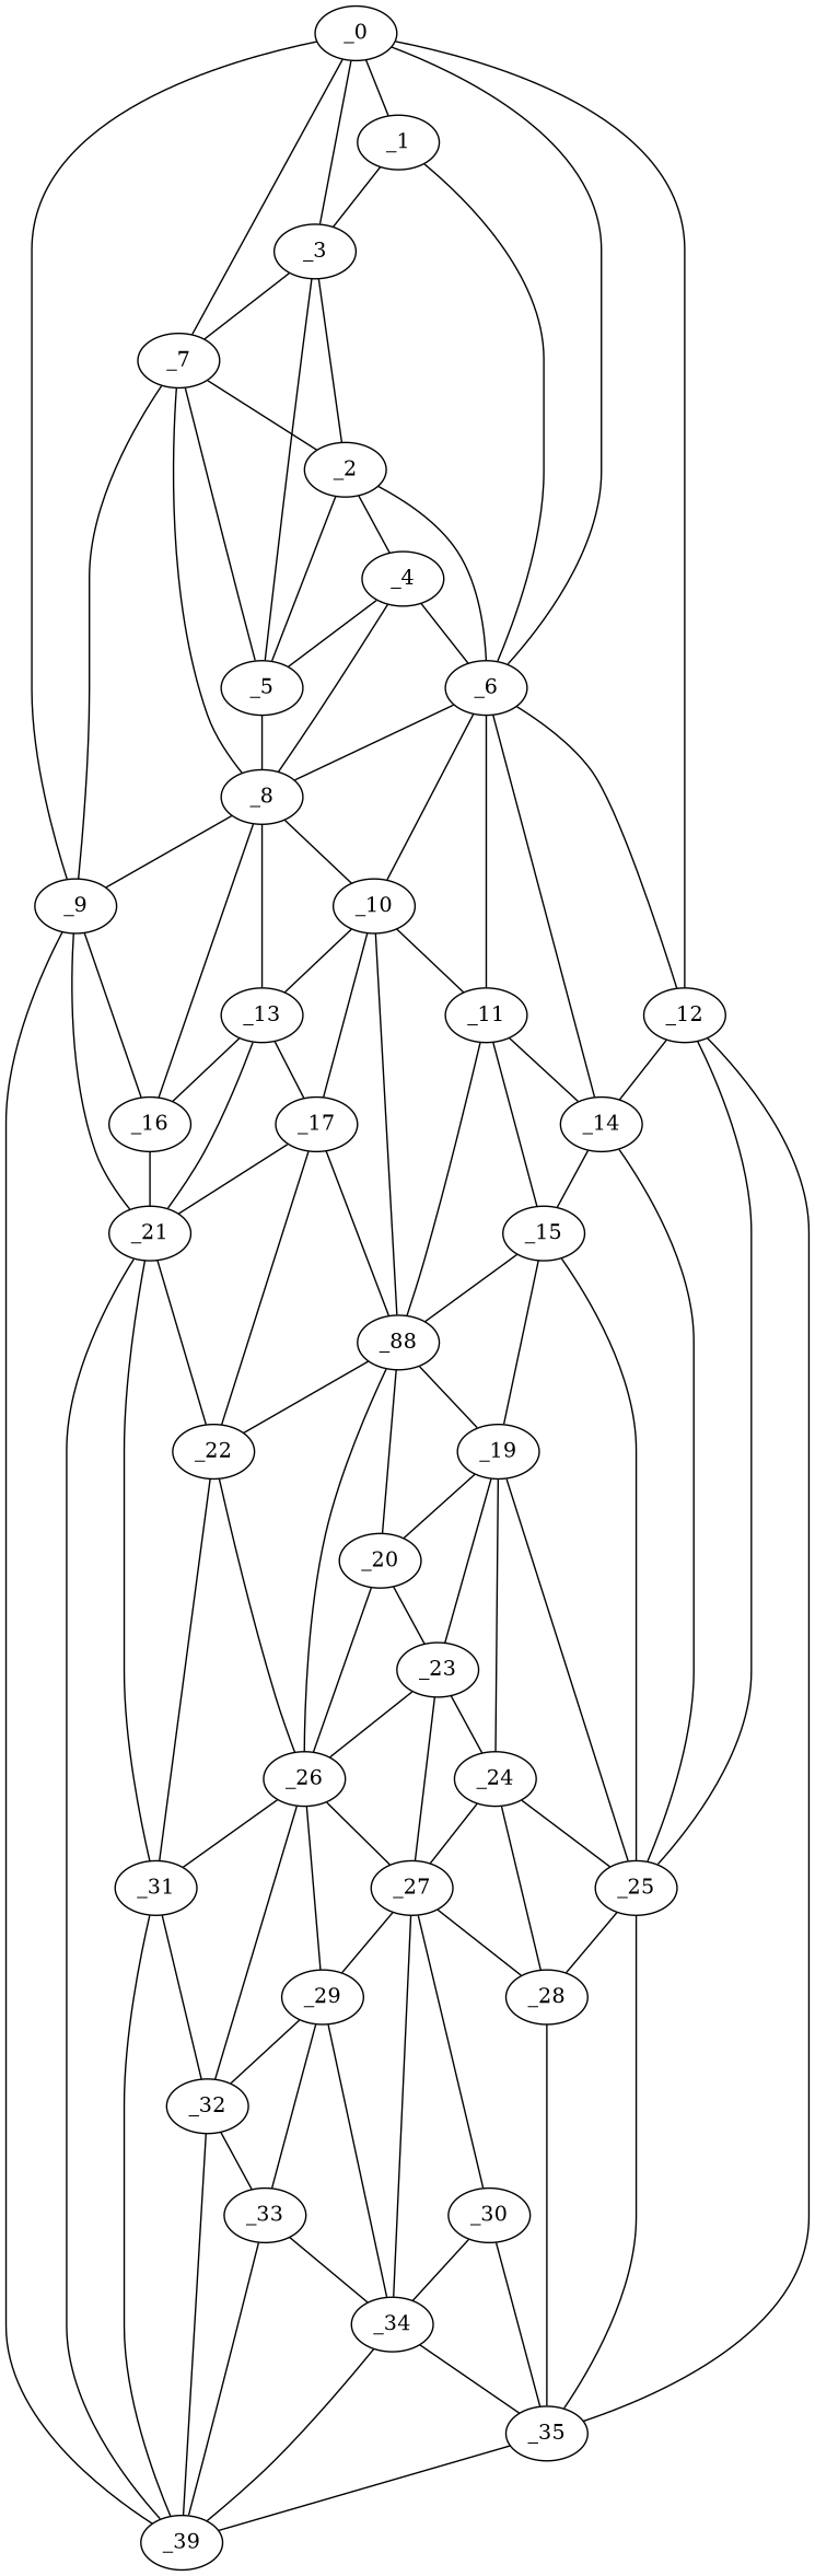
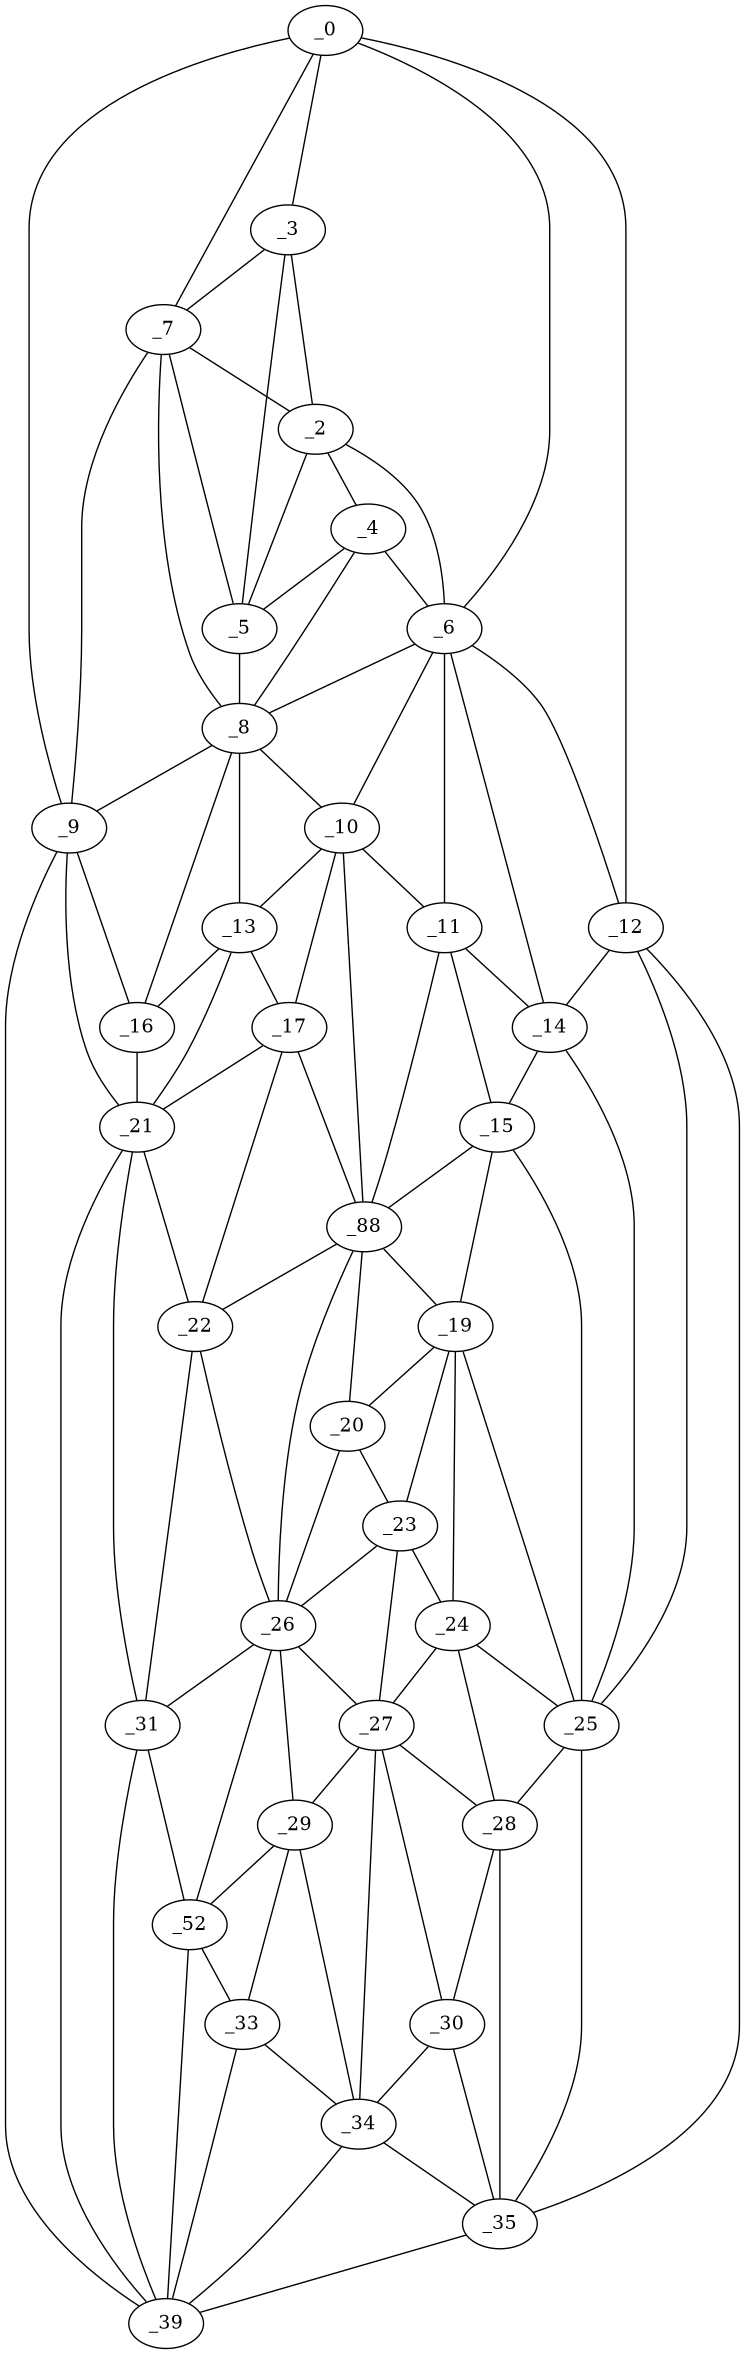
  graph {
    node [x=115 y=43]
    edge [valence=2]
    _0 [x=7 y=20]
-   _1 [x=27 y=24]
    _3 [x=44 y=16]
    _6 [x=50]
    _7 [x=56 y=10]
    _9 [x=63 y=8]
    _12 [x=68 y=118]
    _5 [x=50 y=19]
    _8 [x=58 y=25]
    _10 [x=64]
    _11 [x=67 y=56]
    _14 [x=76 y=90]
    _2 [x=39 y=23]
    _16 [x=78 y=17]
    _21 [x=88 y=22]
    n16 [label=_39 x=124 y=40]
    _25 [x=92 y=85]
    _35 [x=122 y=104]
    _4 [x=48 y=29]
    _13 [x=74 y=33]
    _17 [x=80 y=37]
    n22 [label=_88 x=81 y=55]
    _15 [x=77 y=73]
    _22 [x=88 y=40]
    _31 [y=39]
    _28 [x=104 y=82]
    _19 [x=85 y=71]
    _20 [x=86 y=58]
    _26 [x=95 y=51]
-   _32 [y=47]
+   _32 [y=47 label=_52]
    _23 [x=90 y=61]
    _24 [x=90 y=71]
    _27 [x=102 y=67]
    _29 [x=110 y=58]
    _30 [x=113 y=82]
    _34 [y=65]
    _33 [y=57]
-   _0 -- _1 [valence=1]
    _0 -- _3 [valence=1]
    _0 -- _6 [valence=1]
    _0 -- _7
    _0 -- _9 [valence=1]
    _0 -- _12 [valence=1]
-   _1 -- _3
-   _1 -- _6 [valence=1]
    _3 -- _7
    _3 -- _5 [valence=1]
    _6 -- _12
    _6 -- _8
    _6 -- _10
    _6 -- _11
    _6 -- _14
    _7 -- _9 [valence=1]
    _7 -- _8
    _7 -- _2
    _9 -- _16
    _9 -- _21
    _9 -- n16 [valence=1]
    _12 -- _14 [valence=1]
    _12 -- _25
    _12 -- _35 [valence=1]
    _5 -- _7
    _5 -- _8 [valence=1]
    _8 -- _9
    _8 -- _10 [valence=1]
    _8 -- _16
    _8 -- _13
    _10 -- _11 [valence=1]
    _10 -- _13 [valence=1]
    _10 -- _17
    _10 -- n22 [valence=1]
    _11 -- _14 [valence=1]
    _11 -- n22
    _11 -- _15 [valence=1]
    _14 -- _25 [valence=1]
    _14 -- _15
    _2 -- _3 [valence=1]
    _2 -- _6
    _2 -- _5
    _2 -- _4
    _16 -- _21 [valence=1]
    _21 -- n16 [valence=1]
    _21 -- _22
    _21 -- _31
    _25 -- _35
    _25 -- _28
    _35 -- n16 [valence=1]
    _4 -- _6 [valence=1]
    _4 -- _5 [valence=1]
    _4 -- _8
    _13 -- _16 [valence=1]
    _13 -- _21 [valence=1]
    _13 -- _17
    _17 -- _21
    _17 -- n22 [valence=1]
    _17 -- _22
    n22 -- _22
    n22 -- _19
    n22 -- _20
    n22 -- _26
    _15 -- _25
    _15 -- n22
    _15 -- _19
    _22 -- _31
    _22 -- _26 [valence=1]
    _31 -- n16 [valence=1]
    _31 -- _32
    _28 -- _35
+   _28 -- _30
    _19 -- _25 [valence=1]
    _19 -- _20
    _19 -- _23 [valence=1]
    _19 -- _24
    _20 -- _26
    _20 -- _23
    _26 -- _31
    _26 -- _32
    _26 -- _27
    _26 -- _29
    _32 -- n16 [valence=1]
    _32 -- _33
    _23 -- _26 [valence=1]
    _23 -- _24
    _23 -- _27 [valence=1]
    _24 -- _25 [valence=1]
    _24 -- _28
    _24 -- _27
    _27 -- _28 [valence=1]
    _27 -- _29
    _27 -- _30 [valence=1]
    _27 -- _34
    _29 -- _32
    _29 -- _34
    _29 -- _33 [valence=1]
    _30 -- _35 [valence=1]
    _30 -- _34
    _34 -- n16 [valence=1]
    _34 -- _35
    _33 -- n16
    _33 -- _34 [valence=1]
  }
